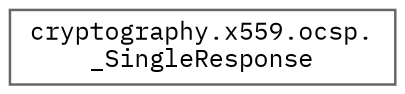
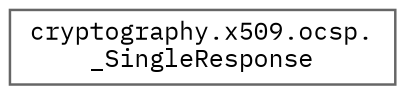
  digraph {
    rankdir=LR
    fontname="IBM Plex Mono"
-   n1 [color=grey40 fillcolor=white fontname="IBM Plex Mono" fontsize=10 height=0.2 label="cryptography.x559.ocsp.\l_SingleResponse" shape=box style=filled width=0.4]
+   n1 [color=grey40 fillcolor=white fontname="IBM Plex Mono" fontsize=10 height=0.2 label="cryptography.x509.ocsp.\l_SingleResponse" shape=box style=filled width=0.4]
  }
